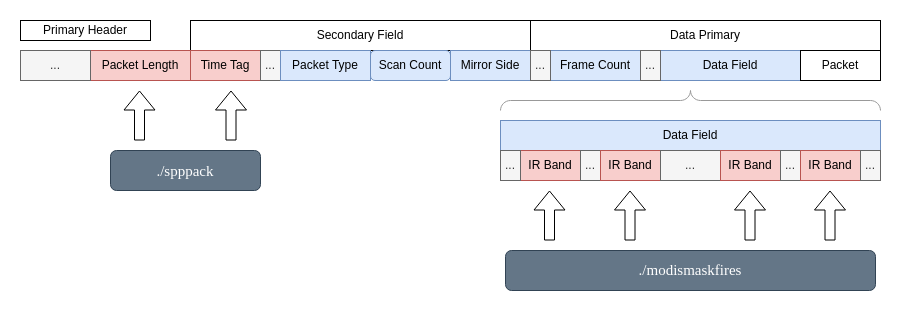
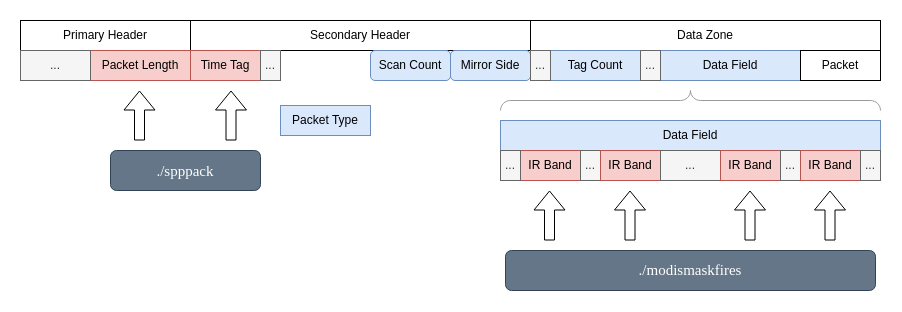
  <mxCell id="0" />
  <mxCell id="1" parent="0" />
- <mxCell id="2" value="Primary Header" style="rounded=0;whiteSpace=wrap;html=1;" vertex="1" parent="1"><mxGeometry x="20" y="20" width="130" height="20" as="geometry" /></mxCell>
- <mxCell id="3" value="Secondary Field" style="rounded=0;whiteSpace=wrap;html=1;" vertex="1" parent="1"><mxGeometry x="190" y="20" width="340" height="30" as="geometry" /></mxCell>
- <mxCell id="4" value="Data Primary" style="rounded=0;whiteSpace=wrap;html=1;" vertex="1" parent="1"><mxGeometry x="530" y="20" width="350" height="30" as="geometry" /></mxCell>
+ <mxCell id="2" value="Primary Header" style="rounded=0;whiteSpace=wrap;html=1;" vertex="1" parent="1"><mxGeometry x="20" y="20" width="170" height="30" as="geometry" /></mxCell>
+ <mxCell id="3" value="Secondary Header" style="rounded=0;whiteSpace=wrap;html=1;" vertex="1" parent="1"><mxGeometry x="190" y="20" width="340" height="30" as="geometry" /></mxCell>
+ <mxCell id="4" value="Data Zone" style="rounded=0;whiteSpace=wrap;html=1;" vertex="1" parent="1"><mxGeometry x="530" y="20" width="350" height="30" as="geometry" /></mxCell>
  <mxCell id="5" value="Packet Length" style="rounded=0;whiteSpace=wrap;html=1;fillColor=#f8cecc;strokeColor=#b85450;" vertex="1" parent="1"><mxGeometry x="90" y="50" width="100" height="30" as="geometry" /></mxCell>
  <mxCell id="6" value="..." style="rounded=0;whiteSpace=wrap;html=1;fillColor=#f5f5f5;fontColor=#333333;strokeColor=#666666;" vertex="1" parent="1"><mxGeometry x="20" y="50" width="70" height="30" as="geometry" /></mxCell>
  <mxCell id="7" value="Time Tag" style="rounded=0;whiteSpace=wrap;html=1;fillColor=#f8cecc;strokeColor=#b85450;" vertex="1" parent="1"><mxGeometry x="190" y="50" width="70" height="30" as="geometry" /></mxCell>
  <mxCell id="8" value="..." style="rounded=0;whiteSpace=wrap;html=1;fillColor=#f5f5f5;fontColor=#333333;strokeColor=#666666;" vertex="1" parent="1"><mxGeometry x="260" y="50" width="20" height="30" as="geometry" /></mxCell>
- <mxCell id="9" value="Packet Type" style="rounded=0;whiteSpace=wrap;html=1;fillColor=#dae8fc;strokeColor=#6c8ebf;" vertex="1" parent="1"><mxGeometry x="280" y="50" width="90" height="30" as="geometry" /></mxCell>
+ <mxCell id="9" value="Packet Type" style="rounded=0;whiteSpace=wrap;html=1;fillColor=#dae8fc;strokeColor=#6c8ebf;" vertex="1" parent="1"><mxGeometry x="280" y="105" width="90" height="30" as="geometry" /></mxCell>
  <mxCell id="10" value="Scan Count" style="whiteSpace=wrap;html=1;fillColor=#dae8fc;strokeColor=#6c8ebf;rounded=1;" vertex="1" parent="1"><mxGeometry x="370" y="50" width="80" height="30" as="geometry" /></mxCell>
- <mxCell id="11" value="Mirror Side" style="rounded=0;whiteSpace=wrap;html=1;fillColor=#dae8fc;strokeColor=#6c8ebf;" vertex="1" parent="1"><mxGeometry x="450" y="50" width="80" height="30" as="geometry" /></mxCell>
- <mxCell id="12" value="Frame Count" style="rounded=0;whiteSpace=wrap;html=1;fillColor=#dae8fc;strokeColor=#6c8ebf;" vertex="1" parent="1"><mxGeometry x="550" y="50" width="90" height="30" as="geometry" /></mxCell>
+ <mxCell id="11" value="Mirror Side" style="whiteSpace=wrap;html=1;fillColor=#dae8fc;strokeColor=#6c8ebf;rounded=1;" vertex="1" parent="1"><mxGeometry x="450" y="50" width="80" height="30" as="geometry" /></mxCell>
+ <mxCell id="12" value="Tag Count" style="rounded=0;whiteSpace=wrap;html=1;fillColor=#dae8fc;strokeColor=#6c8ebf;" vertex="1" parent="1"><mxGeometry x="550" y="50" width="90" height="30" as="geometry" /></mxCell>
  <mxCell id="13" value="..." style="rounded=0;whiteSpace=wrap;html=1;fillColor=#f5f5f5;fontColor=#333333;strokeColor=#666666;" vertex="1" parent="1"><mxGeometry x="530" y="50" width="20" height="30" as="geometry" /></mxCell>
  <mxCell id="14" value="Data Field" style="rounded=0;whiteSpace=wrap;html=1;fillColor=#dae8fc;strokeColor=#6c8ebf;" vertex="1" parent="1"><mxGeometry x="660" y="50" width="140" height="30" as="geometry" /></mxCell>
  <mxCell id="15" value="..." style="rounded=0;whiteSpace=wrap;html=1;fillColor=#f5f5f5;fontColor=#333333;strokeColor=#666666;" vertex="1" parent="1"><mxGeometry x="640" y="50" width="20" height="30" as="geometry" /></mxCell>
  <mxCell id="16" value="Packet" style="rounded=0;whiteSpace=wrap;html=1;" vertex="1" parent="1"><mxGeometry x="800" y="50" width="80" height="30" as="geometry" /></mxCell>
  <mxCell id="17" value="" style="shape=flexArrow;endArrow=classic;html=1;rounded=0;" edge="1" parent="1"><mxGeometry width="50" height="50" relative="1" as="geometry"><mxPoint x="549" y="240" as="sourcePoint" /><mxPoint x="549" y="190" as="targetPoint" /></mxGeometry></mxCell>
  <mxCell id="18" value="" style="shape=flexArrow;endArrow=classic;html=1;rounded=0;" edge="1" parent="1"><mxGeometry width="50" height="50" relative="1" as="geometry"><mxPoint x="629.5" y="240" as="sourcePoint" /><mxPoint x="629.5" y="190" as="targetPoint" /></mxGeometry></mxCell>
  <mxCell id="19" value="&lt;div&gt;Data Field&lt;/div&gt;" style="rounded=0;whiteSpace=wrap;html=1;strokeColor=#6c8ebf;fillColor=#dae8fc;" vertex="1" parent="1"><mxGeometry x="500" y="120" width="380" height="30" as="geometry" /></mxCell>
  <mxCell id="20" value="IR Band" style="rounded=0;whiteSpace=wrap;html=1;strokeColor=#b85450;fillColor=#f8cecc;" vertex="1" parent="1"><mxGeometry x="520" y="150" width="60" height="30" as="geometry" /></mxCell>
  <mxCell id="21" value="..." style="rounded=0;whiteSpace=wrap;html=1;fillColor=#f5f5f5;fontColor=#333333;strokeColor=#666666;" vertex="1" parent="1"><mxGeometry x="580" y="150" width="20" height="30" as="geometry" /></mxCell>
  <mxCell id="22" value="IR Band" style="rounded=0;whiteSpace=wrap;html=1;strokeColor=#b85450;fillColor=#f8cecc;" vertex="1" parent="1"><mxGeometry x="600" y="150" width="60" height="30" as="geometry" /></mxCell>
  <mxCell id="23" value="..." style="rounded=0;whiteSpace=wrap;html=1;fillColor=#f5f5f5;fontColor=#333333;strokeColor=#666666;" vertex="1" parent="1"><mxGeometry x="660" y="150" width="60" height="30" as="geometry" /></mxCell>
  <mxCell id="24" value="IR Band" style="rounded=0;whiteSpace=wrap;html=1;strokeColor=#b85450;fillColor=#f8cecc;" vertex="1" parent="1"><mxGeometry x="720" y="150" width="60" height="30" as="geometry" /></mxCell>
  <mxCell id="25" value="..." style="rounded=0;whiteSpace=wrap;html=1;fillColor=#f5f5f5;fontColor=#333333;strokeColor=#666666;" vertex="1" parent="1"><mxGeometry x="780" y="150" width="20" height="30" as="geometry" /></mxCell>
  <mxCell id="26" value="IR Band" style="rounded=0;whiteSpace=wrap;html=1;strokeColor=#b85450;fillColor=#f8cecc;" vertex="1" parent="1"><mxGeometry x="800" y="150" width="60" height="30" as="geometry" /></mxCell>
  <mxCell id="27" value="..." style="rounded=0;whiteSpace=wrap;html=1;fillColor=#f5f5f5;fontColor=#333333;strokeColor=#666666;" vertex="1" parent="1"><mxGeometry x="860" y="150" width="20" height="30" as="geometry" /></mxCell>
  <mxCell id="28" value="..." style="rounded=0;whiteSpace=wrap;html=1;fillColor=#f5f5f5;fontColor=#333333;strokeColor=#666666;" vertex="1" parent="1"><mxGeometry x="500" y="150" width="20" height="30" as="geometry" /></mxCell>
  <mxCell id="29" value="" style="verticalLabelPosition=bottom;shadow=0;dashed=0;align=center;html=1;verticalAlign=top;strokeWidth=1;shape=mxgraph.mockup.markup.curlyBrace;strokeColor=#999999;fillColor=none;" vertex="1" parent="1"><mxGeometry x="500" y="90" width="380" height="20" as="geometry" /></mxCell>
  <mxCell id="30" value="" style="shape=flexArrow;endArrow=classic;html=1;rounded=0;" edge="1" parent="1"><mxGeometry width="50" height="50" relative="1" as="geometry"><mxPoint x="749.5" y="240" as="sourcePoint" /><mxPoint x="749.5" y="190" as="targetPoint" /></mxGeometry></mxCell>
  <mxCell id="31" value="" style="shape=flexArrow;endArrow=classic;html=1;rounded=0;" edge="1" parent="1"><mxGeometry width="50" height="50" relative="1" as="geometry"><mxPoint x="829.5" y="240" as="sourcePoint" /><mxPoint x="829.5" y="190" as="targetPoint" /></mxGeometry></mxCell>
  <mxCell id="32" value="&lt;font style=&quot;font-size: 13px;&quot; face=&quot;Lucida Console&quot;&gt;&lt;font style=&quot;font-size: 14px;&quot;&gt;&lt;font style=&quot;font-size: 15px;&quot;&gt;./modismaskfires&lt;/font&gt;&lt;/font&gt;&lt;/font&gt;" style="rounded=1;whiteSpace=wrap;html=1;strokeColor=#314354;fillColor=#647687;fontColor=#ffffff;" vertex="1" parent="1"><mxGeometry x="505" y="250" width="370" height="40" as="geometry" /></mxCell>
  <mxCell id="33" value="&lt;font style=&quot;font-size: 13px;&quot;&gt;&lt;font style=&quot;font-size: 14px;&quot;&gt;&lt;font style=&quot;font-size: 15px;&quot;&gt;&lt;font face=&quot;Lucida Console&quot;&gt;./spppack&lt;/font&gt;&lt;/font&gt;&lt;/font&gt;&lt;/font&gt;" style="rounded=1;whiteSpace=wrap;html=1;strokeColor=#314354;fillColor=#647687;fontColor=#ffffff;" vertex="1" parent="1"><mxGeometry x="110" y="150" width="150" height="40" as="geometry" /></mxCell>
  <mxCell id="34" value="" style="shape=flexArrow;endArrow=classic;html=1;rounded=0;" edge="1" parent="1"><mxGeometry width="50" height="50" relative="1" as="geometry"><mxPoint x="139" y="140" as="sourcePoint" /><mxPoint x="139" y="90" as="targetPoint" /></mxGeometry></mxCell>
  <mxCell id="35" value="" style="shape=flexArrow;endArrow=classic;html=1;rounded=0;" edge="1" parent="1"><mxGeometry width="50" height="50" relative="1" as="geometry"><mxPoint x="230.5" y="140" as="sourcePoint" /><mxPoint x="230.5" y="90" as="targetPoint" /></mxGeometry></mxCell>
